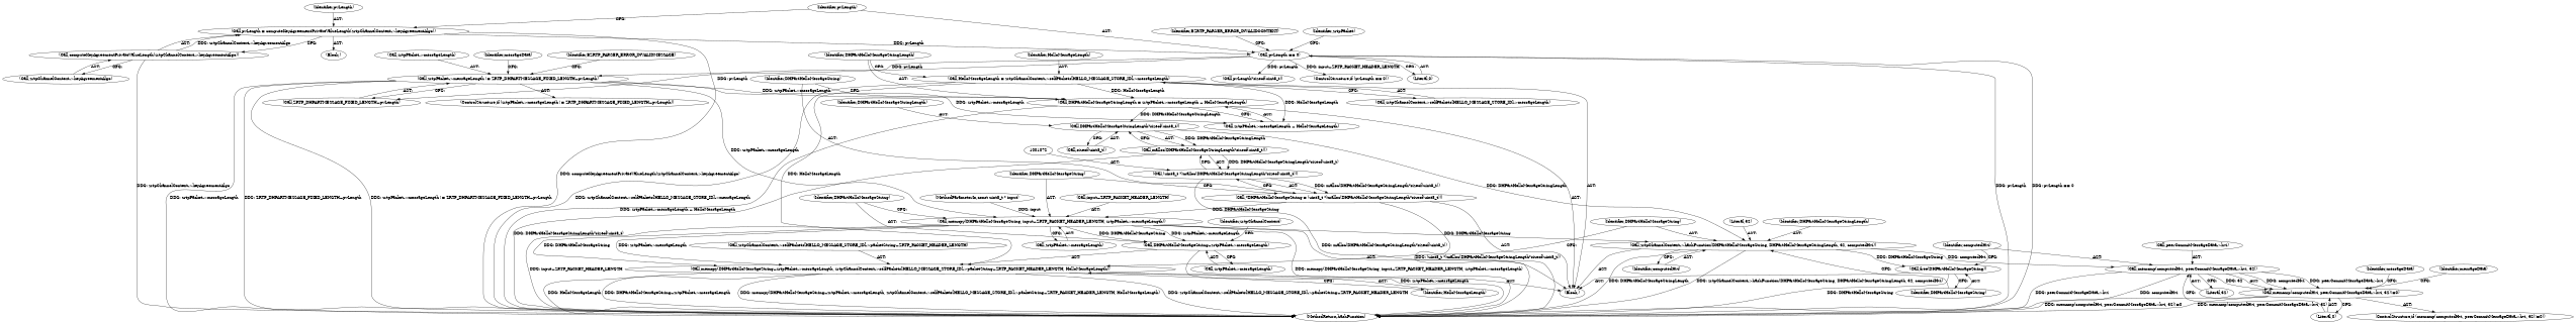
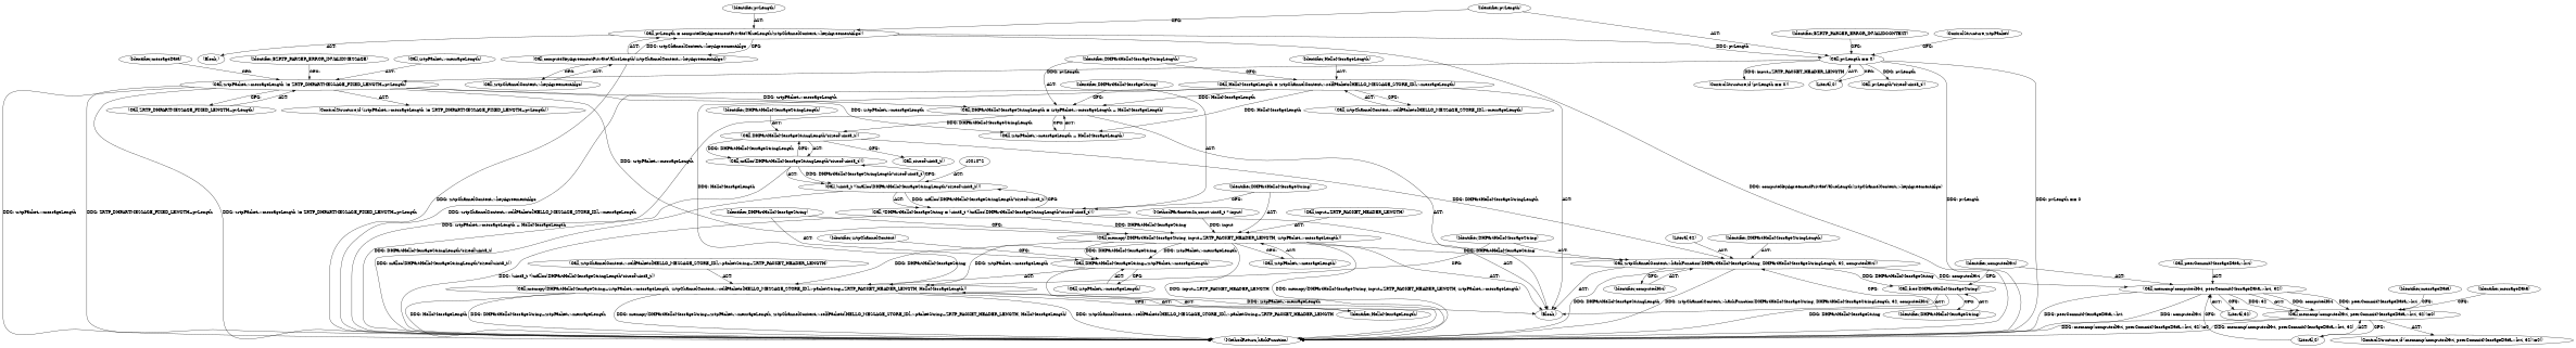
  digraph {
    n1 [label="(Call,DHPartHelloMessageStringLength = zrtpPacket->messageLength + HelloMessageLength)"]
    n2 [label="(Call,DHPartHelloMessageStringLength*sizeof(uint8_t))"]
    n3 [label="(Call,zrtpPacket->messageLength + HelloMessageLength)"]
    n4 [label="(Block,)"]
    n5 [label="(MethodReturn,hashFunction)"]
    n6 [label="(Call,malloc(DHPartHelloMessageStringLength*sizeof(uint8_t)))"]
    n7 [label="(Call,zrtpChannelContext->hashFunction(DHPartHelloMessageString, DHPartHelloMessageStringLength, 32, computedHvi))"]
    n8 [label="(Call,sizeof(uint8_t))"]
    n9 [label="(Call,zrtpPacket->messageLength != ZRTP_DHPARTMESSAGE_FIXED_LENGTH+pvLength)"]
    n10 [label="(Call,memcpy(DHPartHelloMessageString, input+ZRTP_PACKET_HEADER_LENGTH, zrtpPacket->messageLength))"]
    n11 [label="(Call,ZRTP_DHPARTMESSAGE_FIXED_LENGTH+pvLength)"]
    n12 [label="(ControlStructure,if (zrtpPacket->messageLength != ZRTP_DHPARTMESSAGE_FIXED_LENGTH+pvLength))"]
    n13 [label="(Call,memcpy(DHPartHelloMessageString+zrtpPacket->messageLength, zrtpChannelContext->selfPackets[HELLO_MESSAGE_STORE_ID]->packetString+ZRTP_PACKET_HEADER_LENGTH, HelloMessageLength))"]
    n14 [label="(Call,DHPartHelloMessageString+zrtpPacket->messageLength)"]
    n15 [label="(Call,zrtpPacket->messageLength)"]
    n16 [label="(Call,pvLength == 0)"]
    n17 [label="(Call,pvLength*sizeof(uint8_t))"]
    n18 [label="(ControlStructure,if (pvLength == 0))"]
    n19 [label="(Literal,0)"]
    n20 [label="(Call,pvLength = computeKeyAgreementPrivateValueLength(zrtpChannelContext->keyAgreementAlgo))"]
    n21 [label="(Call,computeKeyAgreementPrivateValueLength(zrtpChannelContext->keyAgreementAlgo))"]
    n22 [label="(Block,)"]
    n23 [label="(Call,zrtpChannelContext->keyAgreementAlgo)"]
    n24 [label="(Call,HelloMessageLength = zrtpChannelContext->selfPackets[HELLO_MESSAGE_STORE_ID]->messageLength)"]
    n25 [label="(Call,zrtpChannelContext->selfPackets[HELLO_MESSAGE_STORE_ID]->messageLength)"]
    n26 [label="(Identifier,HelloMessageLength)"]
    n27 [label="(Call,(uint8_t *)malloc(DHPartHelloMessageStringLength*sizeof(uint8_t)))"]
    n28 [label="(Call,free(DHPartHelloMessageString))"]
    n29 [label="(Call,memcmp(computedHvi, peerCommitMessageData->hvi, 32))"]
    n30 [label="(Identifier,computedHvi)"]
    n31 [label="(Call,*DHPartHelloMessageString = (uint8_t *)malloc(DHPartHelloMessageStringLength*sizeof(uint8_t)))"]
    n32 [label="(Call,zrtpPacket->messageLength)"]
    n33 [label="(Identifier,DHPartHelloMessageString)"]
    n34 [label="(Call,memcmp(computedHvi, peerCommitMessageData->hvi, 32)!=0)"]
    n35 [label="(Literal,32)"]
    n36 [label="(Literal,0)"]
    n37 [label="(ControlStructure,if (memcmp(computedHvi, peerCommitMessageData->hvi, 32)!=0))"]
    n38 [label="(Identifier,DHPartHelloMessageString)"]
    n39 [label="(Identifier,pvLength)"]
    n40 [label="(Identifier,messageData)"]
    n41 [label="(Identifier,BZRTP_PARSER_ERROR_INVALIDMESSAGE)"]
    n42 [label="(Call,zrtpPacket->messageLength)"]
    n43 [label="(Call,zrtpChannelContext->selfPackets[HELLO_MESSAGE_STORE_ID]->packetString+ZRTP_PACKET_HEADER_LENGTH)"]
    n44 [label="(Literal,32)"]
    n45 [label="(Identifier,computedHvi)"]
    n46 [label="(Identifier,HelloMessageLength)"]
    n47 [label="(Identifier,BZRTP_PARSER_ERROR_INVALIDCONTEXT)"]
    n48 [label="(Identifier,DHPartHelloMessageString)"]
-   n49 [label="(Identifier,zrtpPacket)"]
+   n49 [label="(ControlStructure,zrtpPacket)"]
    n50 [label="(Call,input+ZRTP_PACKET_HEADER_LENGTH)"]
    n51 [label="(Identifier,messageData)"]
    n52 [label="(Identifier,pvLength)"]
    n53 [label="(Identifier,DHPartHelloMessageStringLength)"]
    n54 [label="(Call,peerCommitMessageData->hvi)"]
    n55 [label="(Identifier,zrtpChannelContext)"]
    n56 [label="(Identifier,DHPartHelloMessageStringLength)"]
    n57 [label="(Identifier,messageData)"]
    n58 [label="(Identifier,DHPartHelloMessageString)"]
    n59 [label="(Identifier,DHPartHelloMessageStringLength)"]
    n60 [label="(Identifier,DHPartHelloMessageString)"]
    n61 [label="(MethodParameterIn,const uint8_t * input)"]
    1001072
    n1 -> n2 [label="DDG: DHPartHelloMessageStringLength"]
    n1 -> n3 [label="CFG: "]
    n1 -> n4 [label="AST: "]
    n1 -> n5 [label="DDG: zrtpPacket->messageLength + HelloMessageLength"]
    n2 -> n6 [label="AST: "]
    n2 -> n6 [label="DDG: DHPartHelloMessageStringLength"]
    n2 -> n7 [label="DDG: DHPartHelloMessageStringLength"]
    n2 -> n8 [label="CFG: "]
    n3 -> n1 [label="AST: "]
    n6 -> n2 [label="CFG: "]
    n6 -> n5 [label="DDG: DHPartHelloMessageStringLength*sizeof(uint8_t)"]
    n6 -> n27 [label="AST: "]
    n6 -> n27 [label="DDG: DHPartHelloMessageStringLength*sizeof(uint8_t)"]
    n7 -> n4 [label="AST: "]
    n7 -> n5 [label="DDG: DHPartHelloMessageStringLength"]
    n7 -> n5 [label="DDG: zrtpChannelContext->hashFunction(DHPartHelloMessageString, DHPartHelloMessageStringLength, 32, computedHvi)"]
    n7 -> n28 [label="DDG: DHPartHelloMessageString"]
    n7 -> n29 [label="DDG: computedHvi"]
    n7 -> n30 [label="CFG: "]
-   n8 -> n2 [label="AST: "]
    n9 -> n1 [label="DDG: zrtpPacket->messageLength"]
    n9 -> n3 [label="DDG: zrtpPacket->messageLength"]
    n9 -> n5 [label="DDG: zrtpPacket->messageLength"]
    n9 -> n5 [label="DDG: ZRTP_DHPARTMESSAGE_FIXED_LENGTH+pvLength"]
    n9 -> n5 [label="DDG: zrtpPacket->messageLength != ZRTP_DHPARTMESSAGE_FIXED_LENGTH+pvLength"]
    n9 -> n10 [label="DDG: zrtpPacket->messageLength"]
    n9 -> n11 [label="CFG: "]
    n9 -> n12 [label="AST: "]
    n10 -> n4 [label="AST: "]
    n10 -> n5 [label="DDG: input+ZRTP_PACKET_HEADER_LENGTH"]
    n10 -> n5 [label="DDG: memcpy(DHPartHelloMessageString, input+ZRTP_PACKET_HEADER_LENGTH, zrtpPacket->messageLength)"]
    n10 -> n7 [label="DDG: DHPartHelloMessageString"]
    n10 -> n13 [label="DDG: DHPartHelloMessageString"]
    n10 -> n13 [label="DDG: zrtpPacket->messageLength"]
    n10 -> n14 [label="DDG: DHPartHelloMessageString"]
    n10 -> n14 [label="DDG: zrtpPacket->messageLength"]
    n10 -> n15 [label="CFG: "]
    n11 -> n9 [label="AST: "]
    n13 -> n4 [label="AST: "]
    n13 -> n5 [label="DDG: DHPartHelloMessageString+zrtpPacket->messageLength"]
    n13 -> n5 [label="DDG: memcpy(DHPartHelloMessageString+zrtpPacket->messageLength, zrtpChannelContext->selfPackets[HELLO_MESSAGE_STORE_ID]->packetString+ZRTP_PACKET_HEADER_LENGTH, HelloMessageLength)"]
    n13 -> n5 [label="DDG: zrtpChannelContext->selfPackets[HELLO_MESSAGE_STORE_ID]->packetString+ZRTP_PACKET_HEADER_LENGTH"]
    n13 -> n5 [label="DDG: HelloMessageLength"]
    n13 -> n26 [label="CFG: "]
    n14 -> n5 [label="DDG: zrtpPacket->messageLength"]
    n14 -> n13 [label="AST: "]
    n14 -> n32 [label="CFG: "]
    n15 -> n10 [label="AST: "]
    n16 -> n5 [label="DDG: pvLength"]
    n16 -> n5 [label="DDG: pvLength == 0"]
    n16 -> n9 [label="DDG: pvLength"]
-   n16 -> n11 [label="DDG: pvLength"]
    n16 -> n17 [label="DDG: pvLength"]
    n16 -> n18 [label="DDG: input+ZRTP_PACKET_HEADER_LENGTH"]
    n16 -> n19 [label="CFG: "]
    n19 -> n16 [label="AST: "]
    n20 -> n5 [label="DDG: computeKeyAgreementPrivateValueLength(zrtpChannelContext->keyAgreementAlgo)"]
    n20 -> n16 [label="DDG: pvLength"]
    n20 -> n21 [label="CFG: "]
    n20 -> n22 [label="AST: "]
    n21 -> n5 [label="DDG: zrtpChannelContext->keyAgreementAlgo"]
    n21 -> n20 [label="AST: "]
    n21 -> n20 [label="DDG: zrtpChannelContext->keyAgreementAlgo"]
    n21 -> n23 [label="CFG: "]
    n23 -> n21 [label="AST: "]
    n24 -> n1 [label="DDG: HelloMessageLength"]
    n24 -> n3 [label="DDG: HelloMessageLength"]
    n24 -> n4 [label="AST: "]
    n24 -> n5 [label="DDG: zrtpChannelContext->selfPackets[HELLO_MESSAGE_STORE_ID]->messageLength"]
    n24 -> n13 [label="DDG: HelloMessageLength"]
    n24 -> n25 [label="CFG: "]
    n25 -> n24 [label="AST: "]
    n26 -> n13 [label="AST: "]
    n27 -> n5 [label="DDG: malloc(DHPartHelloMessageStringLength*sizeof(uint8_t))"]
    n27 -> n6 [label="CFG: "]
    n27 -> n31 [label="AST: "]
    n27 -> n31 [label="DDG: malloc(DHPartHelloMessageStringLength*sizeof(uint8_t))"]
    n28 -> n4 [label="AST: "]
    n28 -> n5 [label="DDG: DHPartHelloMessageString"]
    n28 -> n33 [label="CFG: "]
    n29 -> n5 [label="DDG: peerCommitMessageData->hvi"]
    n29 -> n5 [label="DDG: computedHvi"]
    n29 -> n34 [label="AST: "]
    n29 -> n34 [label="DDG: computedHvi"]
    n29 -> n34 [label="DDG: peerCommitMessageData->hvi"]
    n29 -> n34 [label="DDG: 32"]
    n29 -> n35 [label="CFG: "]
    n30 -> n7 [label="AST: "]
    n31 -> n4 [label="AST: "]
    n31 -> n5 [label="DDG: (uint8_t *)malloc(DHPartHelloMessageStringLength*sizeof(uint8_t))"]
    n31 -> n10 [label="DDG: DHPartHelloMessageString"]
    n31 -> n27 [label="CFG: "]
    n32 -> n14 [label="AST: "]
    n33 -> n7 [label="CFG: "]
    n33 -> n28 [label="AST: "]
    n34 -> n5 [label="DDG: memcmp(computedHvi, peerCommitMessageData->hvi, 32)!=0"]
    n34 -> n5 [label="DDG: memcmp(computedHvi, peerCommitMessageData->hvi, 32)"]
    n34 -> n36 [label="CFG: "]
    n34 -> n37 [label="AST: "]
    n35 -> n29 [label="AST: "]
    n36 -> n29 [label="CFG: "]
    n36 -> n34 [label="AST: "]
    n38 -> n10 [label="AST: "]
    n38 -> n31 [label="CFG: "]
    n39 -> n20 [label="AST: "]
    n40 -> n34 [label="CFG: "]
    n41 -> n9 [label="CFG: "]
    n42 -> n9 [label="AST: "]
    n43 -> n13 [label="AST: "]
    n44 -> n7 [label="AST: "]
    n45 -> n28 [label="CFG: "]
    n45 -> n29 [label="AST: "]
    n46 -> n24 [label="AST: "]
    n47 -> n16 [label="CFG: "]
    n48 -> n10 [label="CFG: "]
    n48 -> n14 [label="AST: "]
    n49 -> n16 [label="CFG: "]
    n50 -> n10 [label="AST: "]
    n51 -> n9 [label="CFG: "]
    n52 -> n16 [label="AST: "]
    n52 -> n20 [label="CFG: "]
    n53 -> n2 [label="AST: "]
    n54 -> n29 [label="AST: "]
    n55 -> n14 [label="CFG: "]
    n56 -> n7 [label="AST: "]
    n57 -> n34 [label="CFG: "]
    n58 -> n1 [label="CFG: "]
    n58 -> n31 [label="AST: "]
    n59 -> n1 [label="AST: "]
    n59 -> n24 [label="CFG: "]
    n60 -> n7 [label="AST: "]
    n60 -> n13 [label="CFG: "]
    n61 -> n10 [label="DDG: input"]
    1001072 -> n27 [label="AST: "]
  }
